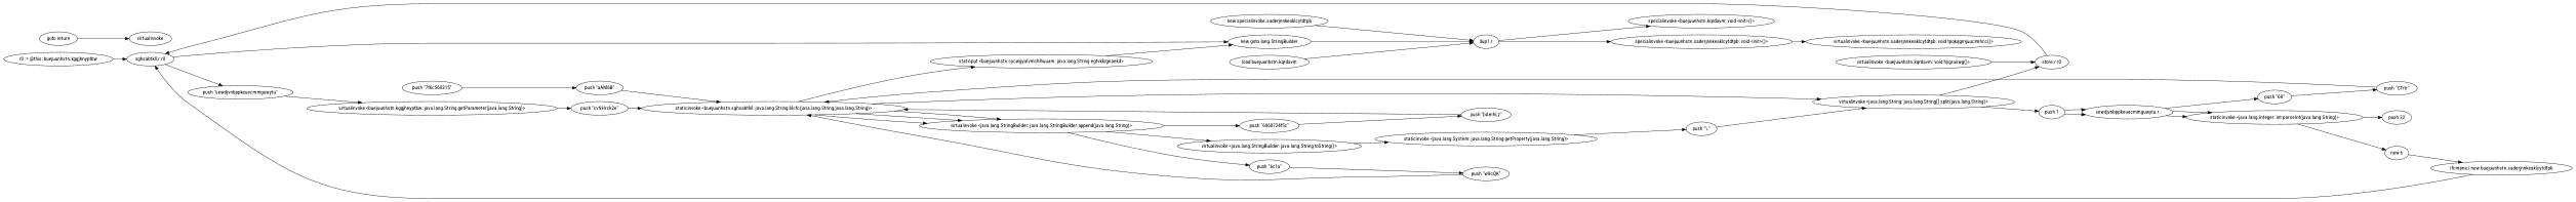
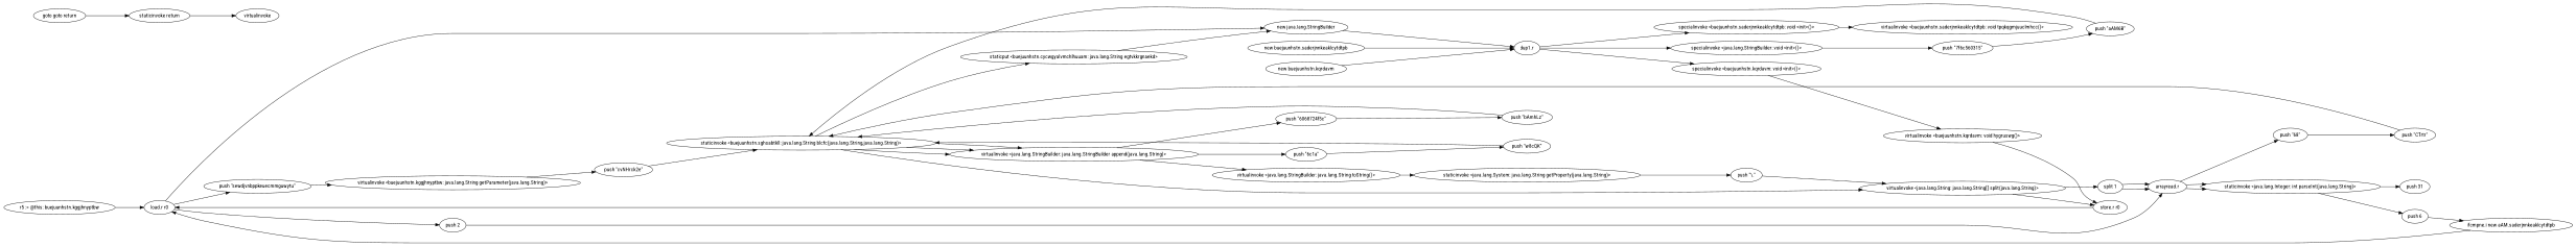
  digraph {
    fontname="Roboto Condensed"
    rankdir=LR
    node [fontname="Roboto Condensed"]
    edge [fontname="Roboto Condensed"]
-   "r0 := @this: buejuunhstn.kggjhnyptbw"
-   "load.r r0" [label="sghsabtkll.r r0"]
+   "r0 := @this: buejuunhstn.kggjhnyptbw" [label="r5 := @this: buejuunhstn.kggjhnyptbw"]
+   "load.r r0"
    "push \"sewdjvnbppkeuecmmguwytu\""
-   "new java.lang.StringBuilder" [label="new goto.lang.StringBuilder"]
+   "push 2"
+   "new java.lang.StringBuilder"
    "virtualinvoke <buejuunhstn.kggjhnyptbw: java.lang.String getParameter(java.lang.String)>"
-   "push 1"
-   "arrayread.r" [label="sewdjvnbppkeuecmmguwytu.r"]
+   "push 1" [label="split 1"]
+   "arrayread.r"
    "push \"cvNHrck2e\""
    "staticinvoke <buejuunhstn.sghsabtkll: java.lang.String blcfc(java.lang.String,java.lang.String)>"
    "staticput <buejuunhstn.cycwgyalvmchlhuuam: java.lang.String egtvkkrgnaekd>"
    "virtualinvoke <java.lang.StringBuilder: java.lang.StringBuilder append(java.lang.String)>"
    "virtualinvoke <java.lang.String: java.lang.String[] split(java.lang.String)>"
    "push \"6068724f5c\""
    "push \"6c1a\""
    "virtualinvoke <java.lang.StringBuilder: java.lang.String toString()>"
    "store.r r0"
    "dup1.r"
+   "specialinvoke <java.lang.StringBuilder: void <init>()>"
    "specialinvoke <buejuunhstn.kqrdavm: void <init>()>"
    "specialinvoke <buejuunhstn.saderjnnkeaklcytdtpb: void <init>()>"
    "push \"7f6c560315\""
    "virtualinvoke <buejuunhstn.kqrdavm: void hygruswg()>"
    "virtualinvoke <buejuunhstn.saderjnnkeaklcytdtpb: void tpqkqgmjuuclmhcc()>"
    "push \"aAM6B\""
    "push \"bAmhLz\""
    "push \"w8cQK\""
    "staticinvoke <java.lang.System: java.lang.String getProperty(java.lang.String)>"
    "push \"\\.\""
    "staticinvoke <java.lang.Integer: int parseInt(java.lang.String)>"
    "push \"68\""
-   "push 6" [label="new 6"]
-   "push 31" [label="push 32"]
+   "push 6"
+   "push 31"
    "push \"CTrtr\""
-   "ifcmpne.i new buejuunhstn.saderjnnkeaklcytdtpb"
-   "new buejuunhstn.kqrdavm" [label="load buejuunhstn.kqrdavm"]
-   "new buejuunhstn.saderjnnkeaklcytdtpb" [label="new specialinvoke.saderjnnkeaklcytdtpb"]
-   "goto return"
+   "ifcmpne.i new buejuunhstn.saderjnnkeaklcytdtpb" [label="ifcmpne.i new aAM.saderjnnkeaklcytdtpb"]
+   "new buejuunhstn.kqrdavm"
+   "new buejuunhstn.saderjnnkeaklcytdtpb"
+   "goto goto return"
+   "goto return" [label="staticinvoke return"]
    n40 [label=virtualinvoke]
    "r0 := @this: buejuunhstn.kggjhnyptbw" -> "load.r r0"
    "load.r r0" -> "push \"sewdjvnbppkeuecmmguwytu\""
+   "load.r r0" -> "push 2"
    "load.r r0" -> "new java.lang.StringBuilder"
    "push \"sewdjvnbppkeuecmmguwytu\"" -> "virtualinvoke <buejuunhstn.kggjhnyptbw: java.lang.String getParameter(java.lang.String)>"
+   "push 2" -> "arrayread.r"
    "new java.lang.StringBuilder" -> "dup1.r"
    "virtualinvoke <buejuunhstn.kggjhnyptbw: java.lang.String getParameter(java.lang.String)>" -> "push \"cvNHrck2e\""
    "push 1" -> "arrayread.r"
    "push 1" -> "arrayread.r"
    "arrayread.r" -> "staticinvoke <java.lang.Integer: int parseInt(java.lang.String)>"
    "arrayread.r" -> "staticinvoke <java.lang.Integer: int parseInt(java.lang.String)>"
    "arrayread.r" -> "push \"68\""
    "push \"cvNHrck2e\"" -> "staticinvoke <buejuunhstn.sghsabtkll: java.lang.String blcfc(java.lang.String,java.lang.String)>"
    "staticinvoke <buejuunhstn.sghsabtkll: java.lang.String blcfc(java.lang.String,java.lang.String)>" -> "staticput <buejuunhstn.cycwgyalvmchlhuuam: java.lang.String egtvkkrgnaekd>"
    "staticinvoke <buejuunhstn.sghsabtkll: java.lang.String blcfc(java.lang.String,java.lang.String)>" -> "virtualinvoke <java.lang.StringBuilder: java.lang.StringBuilder append(java.lang.String)>"
    "staticinvoke <buejuunhstn.sghsabtkll: java.lang.String blcfc(java.lang.String,java.lang.String)>" -> "virtualinvoke <java.lang.StringBuilder: java.lang.StringBuilder append(java.lang.String)>"
    "staticinvoke <buejuunhstn.sghsabtkll: java.lang.String blcfc(java.lang.String,java.lang.String)>" -> "virtualinvoke <java.lang.StringBuilder: java.lang.StringBuilder append(java.lang.String)>"
    "staticinvoke <buejuunhstn.sghsabtkll: java.lang.String blcfc(java.lang.String,java.lang.String)>" -> "virtualinvoke <java.lang.String: java.lang.String[] split(java.lang.String)>"
    "staticput <buejuunhstn.cycwgyalvmchlhuuam: java.lang.String egtvkkrgnaekd>" -> "new java.lang.StringBuilder"
    "virtualinvoke <java.lang.StringBuilder: java.lang.StringBuilder append(java.lang.String)>" -> "push \"6068724f5c\""
    "virtualinvoke <java.lang.StringBuilder: java.lang.StringBuilder append(java.lang.String)>" -> "push \"6c1a\""
    "virtualinvoke <java.lang.StringBuilder: java.lang.StringBuilder append(java.lang.String)>" -> "virtualinvoke <java.lang.StringBuilder: java.lang.String toString()>"
    "virtualinvoke <java.lang.String: java.lang.String[] split(java.lang.String)>" -> "push 1"
    "virtualinvoke <java.lang.String: java.lang.String[] split(java.lang.String)>" -> "store.r r0"
    "push \"6068724f5c\"" -> "push \"bAmhLz\""
    "push \"6c1a\"" -> "push \"w8cQK\""
    "virtualinvoke <java.lang.StringBuilder: java.lang.String toString()>" -> "staticinvoke <java.lang.System: java.lang.String getProperty(java.lang.String)>"
    "store.r r0" -> "load.r r0"
+   "dup1.r" -> "specialinvoke <java.lang.StringBuilder: void <init>()>"
    "dup1.r" -> "specialinvoke <buejuunhstn.kqrdavm: void <init>()>"
    "dup1.r" -> "specialinvoke <buejuunhstn.saderjnnkeaklcytdtpb: void <init>()>"
+   "specialinvoke <java.lang.StringBuilder: void <init>()>" -> "push \"7f6c560315\""
+   "specialinvoke <buejuunhstn.kqrdavm: void <init>()>" -> "virtualinvoke <buejuunhstn.kqrdavm: void hygruswg()>"
    "specialinvoke <buejuunhstn.saderjnnkeaklcytdtpb: void <init>()>" -> "virtualinvoke <buejuunhstn.saderjnnkeaklcytdtpb: void tpqkqgmjuuclmhcc()>"
    "push \"7f6c560315\"" -> "push \"aAM6B\""
    "virtualinvoke <buejuunhstn.kqrdavm: void hygruswg()>" -> "store.r r0"
    "push \"aAM6B\"" -> "staticinvoke <buejuunhstn.sghsabtkll: java.lang.String blcfc(java.lang.String,java.lang.String)>"
    "push \"bAmhLz\"" -> "staticinvoke <buejuunhstn.sghsabtkll: java.lang.String blcfc(java.lang.String,java.lang.String)>"
    "push \"w8cQK\"" -> "staticinvoke <buejuunhstn.sghsabtkll: java.lang.String blcfc(java.lang.String,java.lang.String)>"
    "staticinvoke <java.lang.System: java.lang.String getProperty(java.lang.String)>" -> "push \"\\.\""
    "push \"\\.\"" -> "virtualinvoke <java.lang.String: java.lang.String[] split(java.lang.String)>"
    "staticinvoke <java.lang.Integer: int parseInt(java.lang.String)>" -> "push 6"
    "staticinvoke <java.lang.Integer: int parseInt(java.lang.String)>" -> "push 31"
    "push \"68\"" -> "push \"CTrtr\""
    "push 6" -> "ifcmpne.i new buejuunhstn.saderjnnkeaklcytdtpb"
    "push \"CTrtr\"" -> "staticinvoke <buejuunhstn.sghsabtkll: java.lang.String blcfc(java.lang.String,java.lang.String)>"
    "ifcmpne.i new buejuunhstn.saderjnnkeaklcytdtpb" -> "load.r r0"
    "new buejuunhstn.kqrdavm" -> "dup1.r"
    "new buejuunhstn.saderjnnkeaklcytdtpb" -> "dup1.r"
+   "goto goto return" -> "goto return"
    "goto return" -> n40
  }
